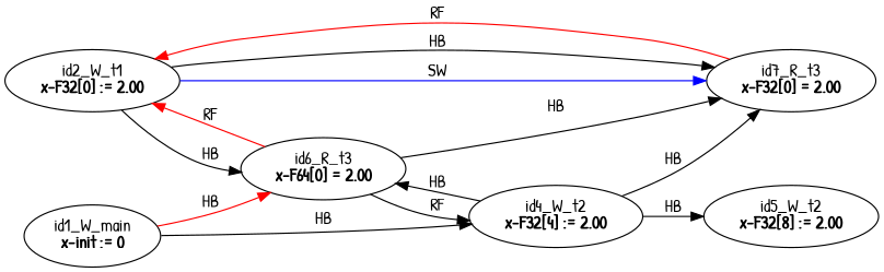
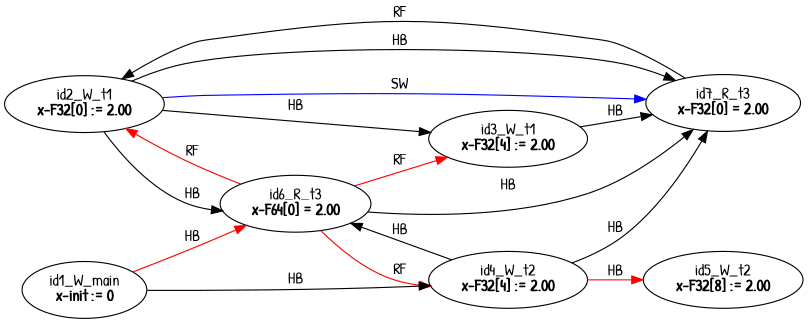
  digraph {
    fontname="Patrick Hand"
    rankdir=LR
    splines=true
    node [fontname="Patrick Hand"]
    edge [color=black fontname="Patrick Hand"]
    n1 [label=<id2_W_t1<br/><B>x-F32[0] := 2.00</B>>]
+   n2 [label=<id3_W_t1<br/><B>x-F32[4] := 2.00</B>>]
    n3 [label=<id6_R_t3<br/><B>x-F64[0] = 2.00</B>>]
    n4 [label=<id7_R_t3<br/><B>x-F32[0] = 2.00</B>>]
    n5 [label=<id4_W_t2<br/><B>x-F32[4] := 2.00</B>>]
    n6 [label=<id5_W_t2<br/><B>x-F32[8] := 2.00</B>>]
    n7 [label=<id1_W_main<br/><B>x-init := 0</B>>]
+   n1 -> n2 [label=HB]
    n1 -> n3 [label=HB]
    n1 -> n4 [label=HB]
    n1 -> n4 [color=blue label=SW]
+   n2 -> n4 [label=HB]
    n3 -> n1 [color=red label=RF]
+   n3 -> n2 [color=red label=RF]
    n3 -> n4 [label=HB]
-   n3 -> n5 [label=RF]
-   n4 -> n1 [color=red label=RF]
+   n3 -> n5 [color=red label=RF]
+   n4 -> n1 [label=RF]
    n5 -> n3 [label=HB]
    n5 -> n4 [label=HB]
-   n5 -> n6 [label=HB]
+   n5 -> n6 [color=red label=HB]
    n7 -> n3 [color=red label=HB]
    n7 -> n5 [label=HB]
  }
